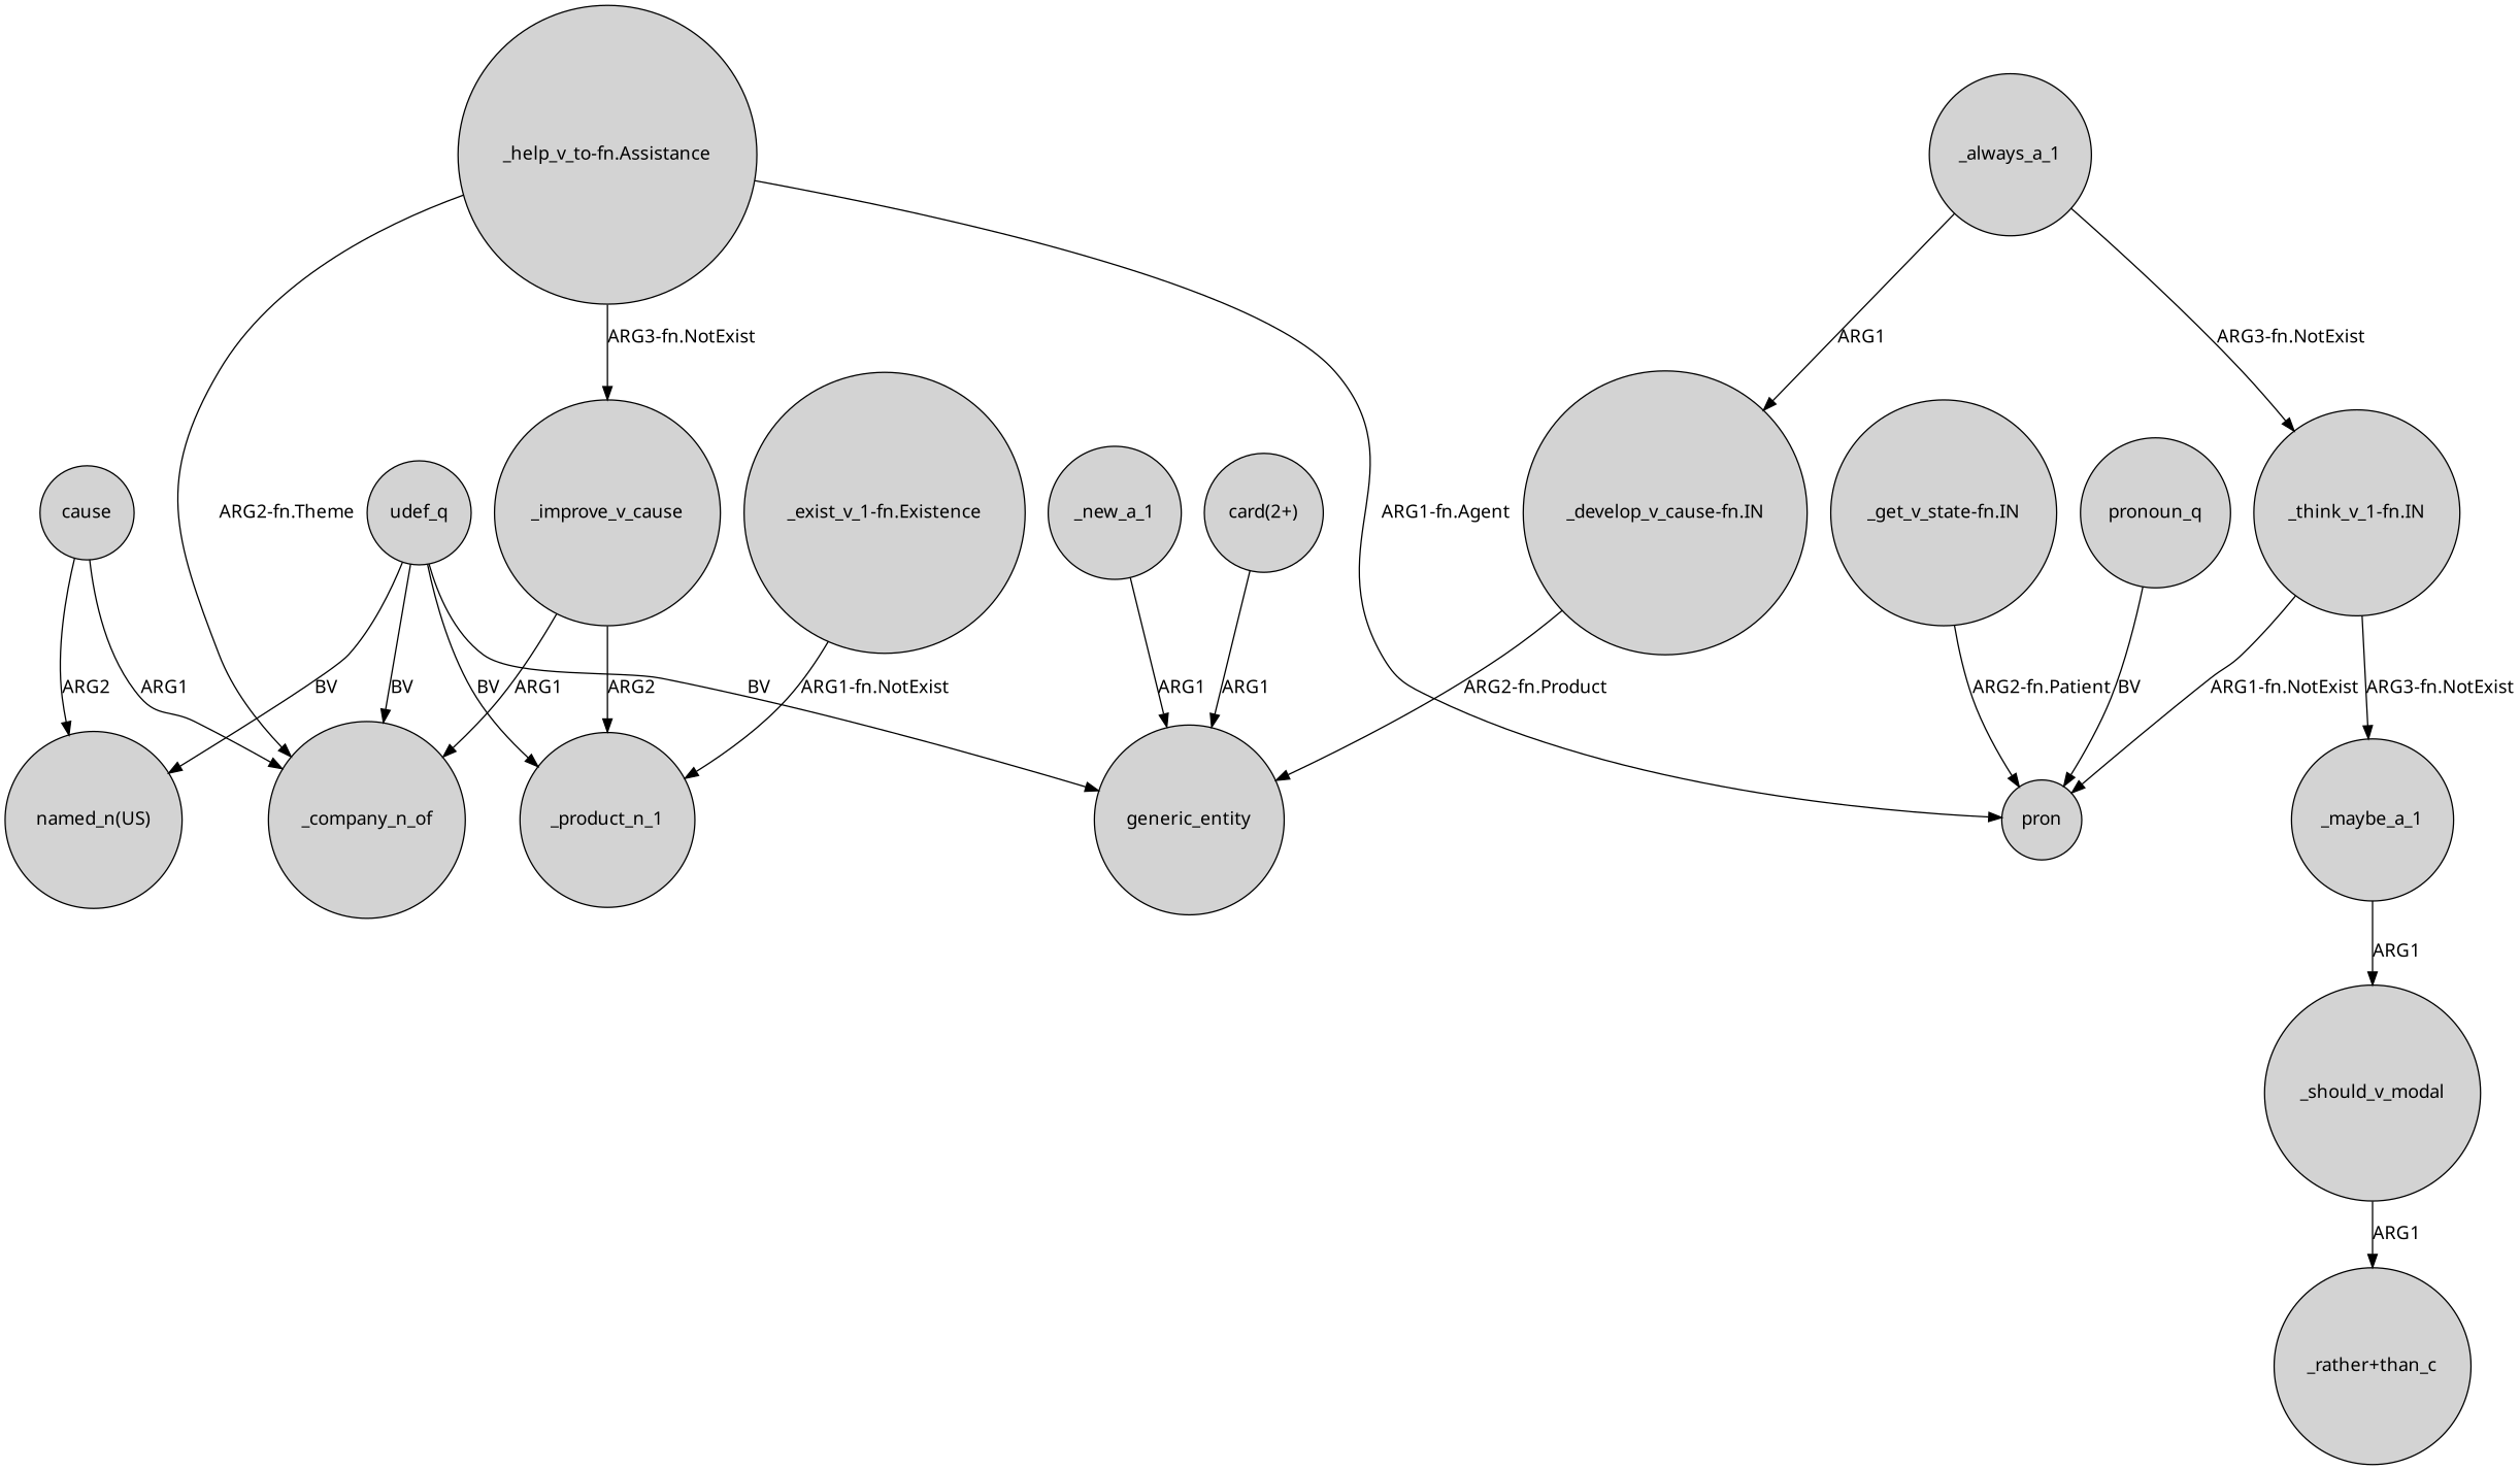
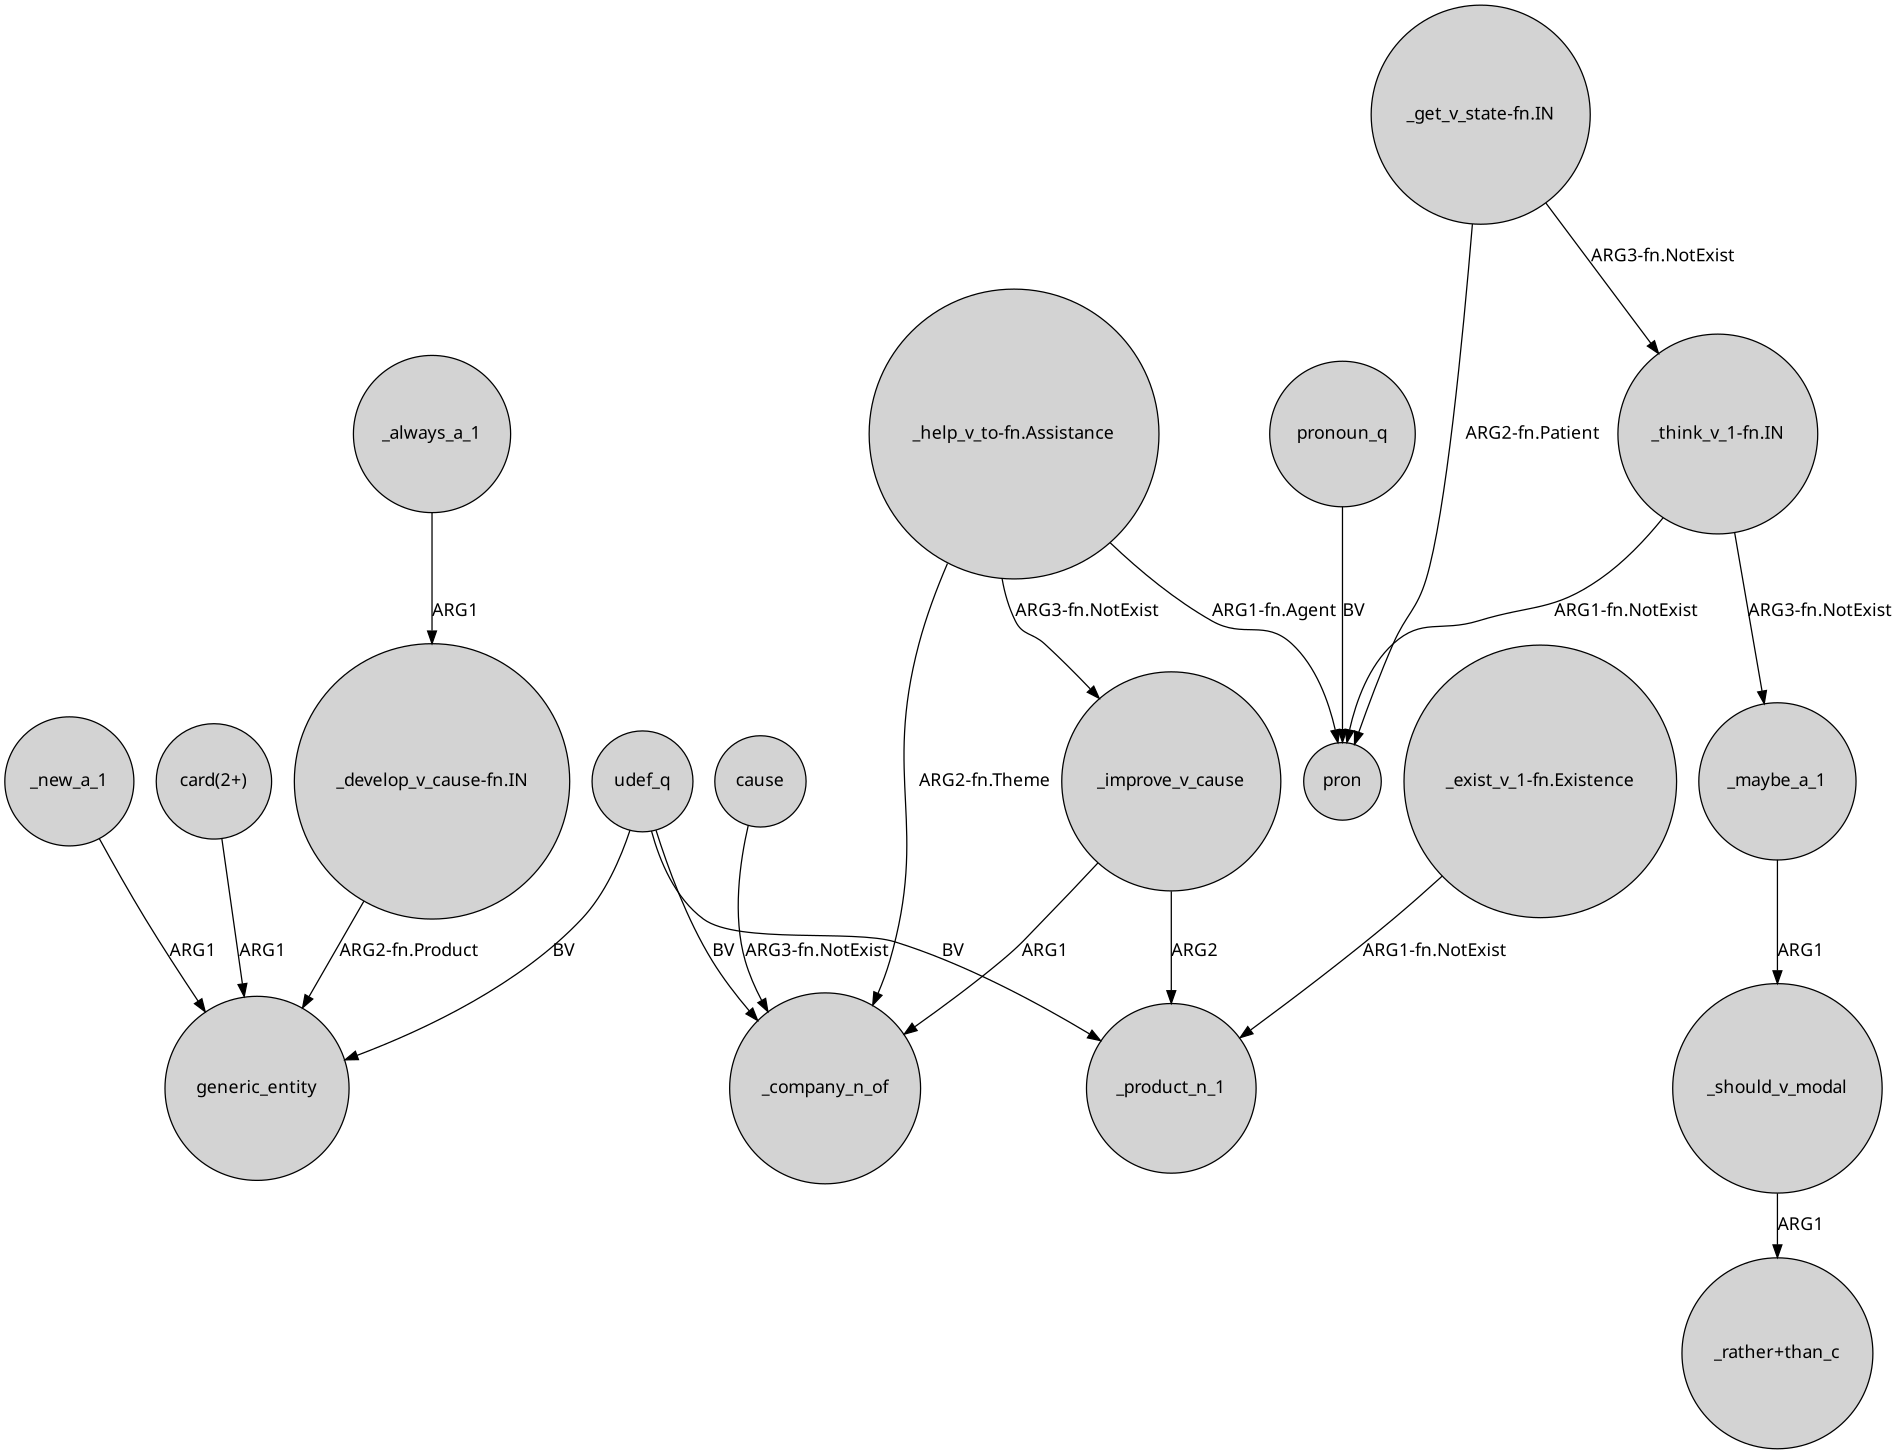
  digraph {
    fontname="Noto Sans"
    node [fontname="Noto Sans" shape=circle style=filled]
    edge [fontname="Noto Sans"]
    udef_q
-   "named_n(US)"
    generic_entity
    _company_n_of
    _product_n_1
    "_develop_v_cause-fn.IN"
    "_think_v_1-fn.IN"
    pron
    _maybe_a_1
    _should_v_modal
    "_help_v_to-fn.Assistance"
    _improve_v_cause
    "_get_v_state-fn.IN"
    "_rather+than_c"
    n15 [label=cause]
    _new_a_1
    _always_a_1
    pronoun_q
    "_exist_v_1-fn.Existence"
    "card(2+)"
-   udef_q -> "named_n(US)" [label=BV]
    udef_q -> generic_entity [label=BV]
    udef_q -> _company_n_of [label=BV]
    udef_q -> _product_n_1 [label=BV]
    "_develop_v_cause-fn.IN" -> generic_entity [label="ARG2-fn.Product"]
    "_think_v_1-fn.IN" -> pron [label="ARG1-fn.NotExist"]
    "_think_v_1-fn.IN" -> _maybe_a_1 [label="ARG3-fn.NotExist"]
    _maybe_a_1 -> _should_v_modal [label=ARG1]
    _should_v_modal -> "_rather+than_c" [label=ARG1]
    "_help_v_to-fn.Assistance" -> _company_n_of [label="ARG2-fn.Theme"]
    "_help_v_to-fn.Assistance" -> pron [label="ARG1-fn.Agent"]
    "_help_v_to-fn.Assistance" -> _improve_v_cause [label="ARG3-fn.NotExist"]
    _improve_v_cause -> _company_n_of [label=ARG1]
    _improve_v_cause -> _product_n_1 [label=ARG2]
-   _always_a_1 -> "_think_v_1-fn.IN" [label="ARG3-fn.NotExist"]
+   "_get_v_state-fn.IN" -> "_think_v_1-fn.IN" [label="ARG3-fn.NotExist"]
    "_get_v_state-fn.IN" -> pron [label="ARG2-fn.Patient"]
-   n15 -> "named_n(US)" [label=ARG2]
-   n15 -> _company_n_of [label=ARG1]
+   n15 -> _company_n_of [label="ARG3-fn.NotExist"]
    _new_a_1 -> generic_entity [label=ARG1]
    _always_a_1 -> "_develop_v_cause-fn.IN" [label=ARG1]
    pronoun_q -> pron [label=BV]
    "_exist_v_1-fn.Existence" -> _product_n_1 [label="ARG1-fn.NotExist"]
    "card(2+)" -> generic_entity [label=ARG1]
  }
